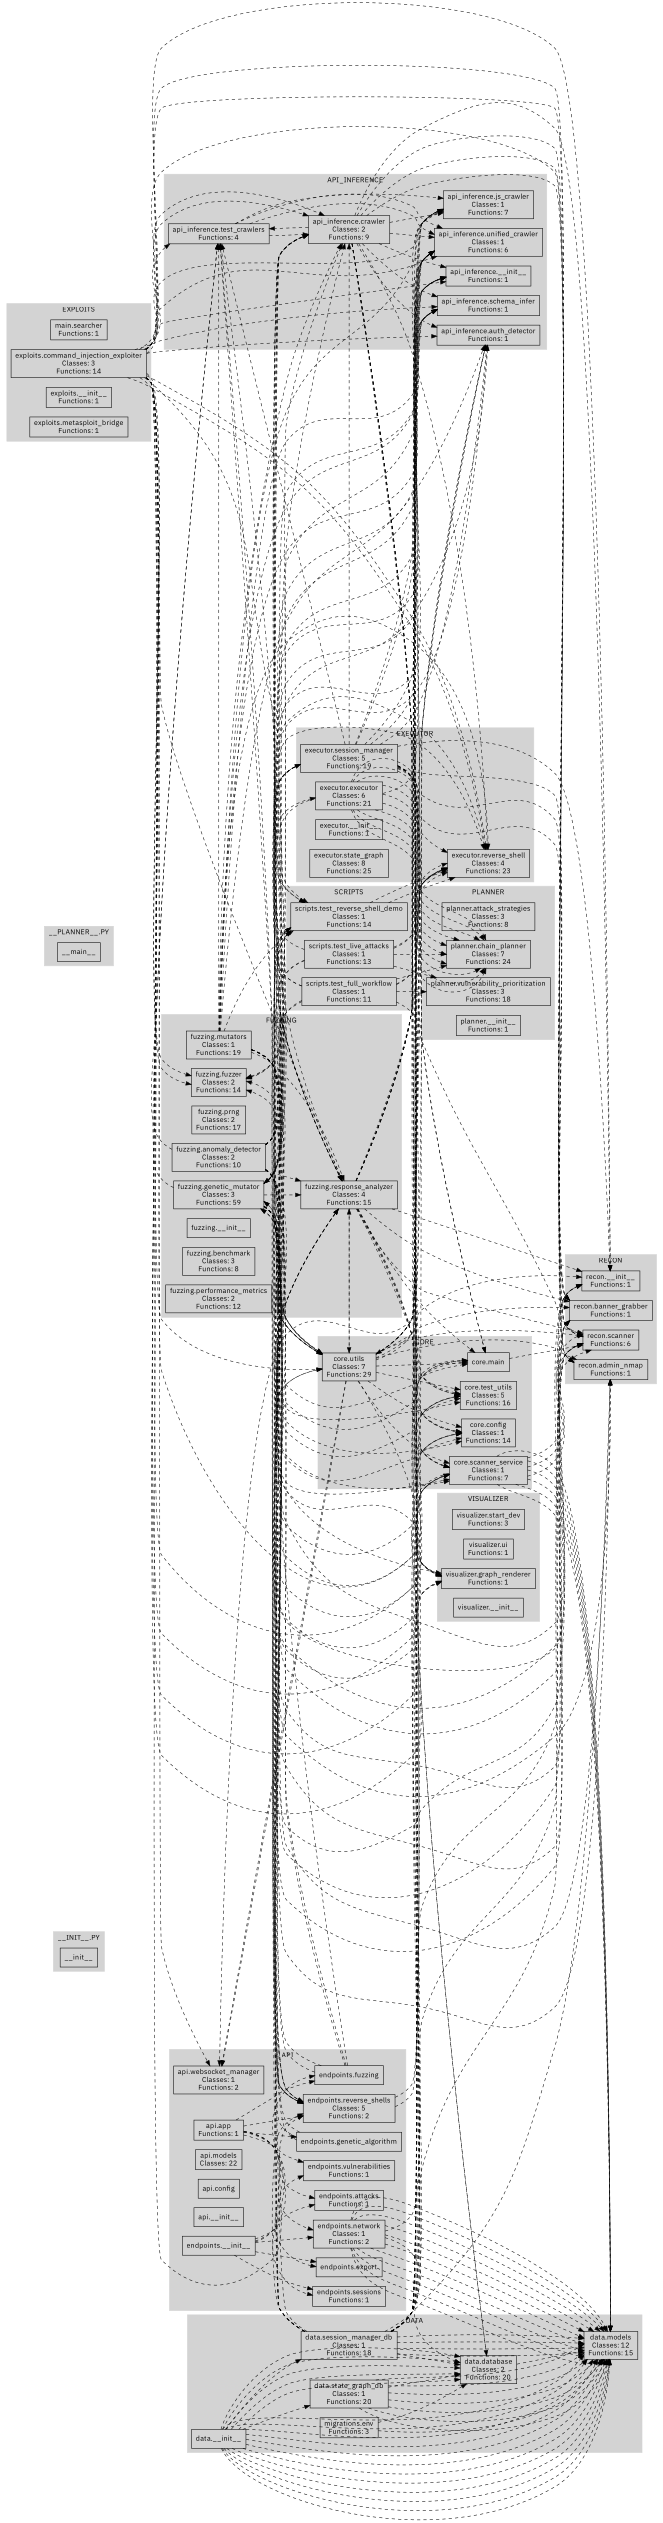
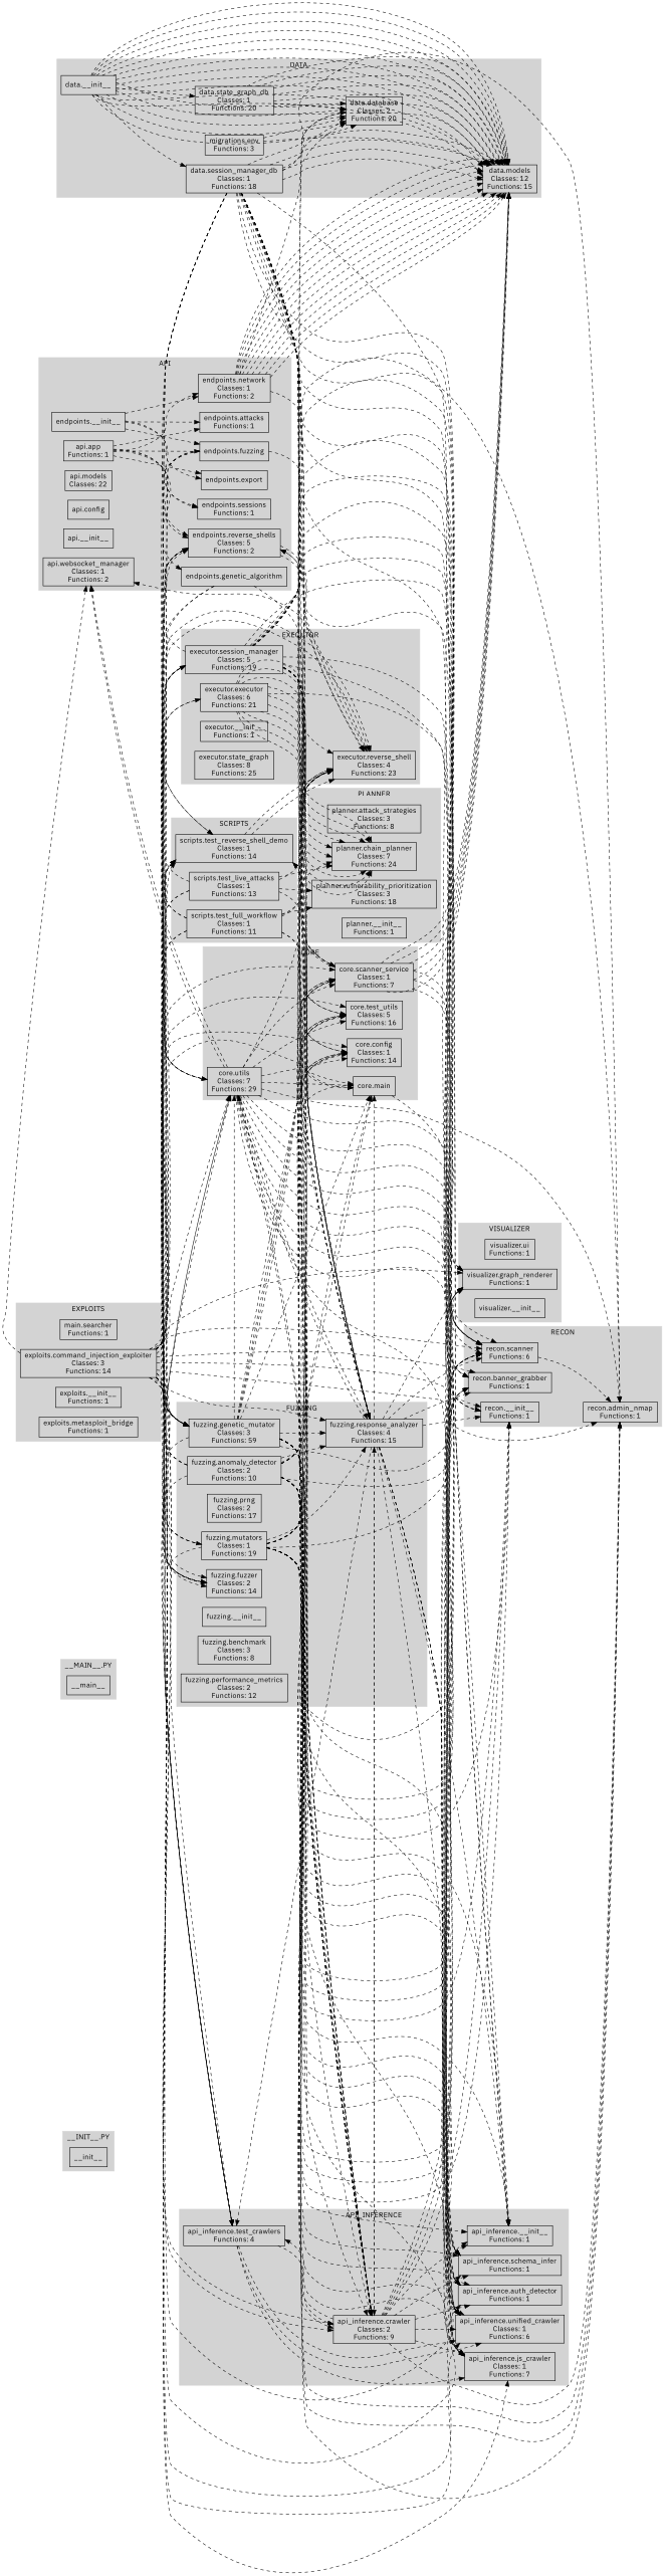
  digraph {
    fontname="IBM Plex Sans"
    rankdir=LR
    node [fontname="IBM Plex Sans" shape=box]
    edge [fontname="IBM Plex Sans" style=dashed]
    n1 [label="__init__\n"]
    n2 [label="__main__\n"]
    n3 [label="executor.executor\nClasses: 6\nFunctions: 21"]
    n4 [label="executor.session_manager\nClasses: 5\nFunctions: 19"]
    n5 [label="executor.reverse_shell\nClasses: 4\nFunctions: 23"]
    n6 [label="executor.__init__\nFunctions: 1"]
    n7 [label="executor.state_graph\nClasses: 8\nFunctions: 25"]
-   n8 [label="visualizer.start_dev\nFunctions: 3"]
    n9 [label="visualizer.ui\nFunctions: 1"]
    n10 [label="visualizer.graph_renderer\nFunctions: 1"]
    n11 [label="visualizer.__init__\n"]
    n12 [label="planner.attack_strategies\nClasses: 3\nFunctions: 8"]
    n13 [label="planner.chain_planner\nClasses: 7\nFunctions: 24"]
    n14 [label="planner.vulnerability_prioritization\nClasses: 3\nFunctions: 18"]
    n15 [label="planner.__init__\nFunctions: 1"]
    n16 [label="data.database\nClasses: 2\nFunctions: 20"]
    n17 [label="data.session_manager_db\nClasses: 1\nFunctions: 18"]
    n18 [label="data.state_graph_db\nClasses: 1\nFunctions: 20"]
    n19 [label="data.models\nClasses: 12\nFunctions: 15"]
    n20 [label="data.__init__\n"]
    n21 [label="migrations.env\nFunctions: 3"]
    n22 [label="main.searcher\nFunctions: 1"]
    n23 [label="exploits.command_injection_exploiter\nClasses: 3\nFunctions: 14"]
    n24 [label="exploits.__init__\nFunctions: 1"]
    n25 [label="exploits.metasploit_bridge\nFunctions: 1"]
    n26 [label="scripts.test_live_attacks\nClasses: 1\nFunctions: 13"]
    n27 [label="scripts.test_full_workflow\nClasses: 1\nFunctions: 11"]
    n28 [label="scripts.test_reverse_shell_demo\nClasses: 1\nFunctions: 14"]
    n29 [label="core.scanner_service\nClasses: 1\nFunctions: 7"]
    n30 [label="core.config\nClasses: 1\nFunctions: 14"]
    n31 [label="core.test_utils\nClasses: 5\nFunctions: 16"]
    n32 [label="core.utils\nClasses: 7\nFunctions: 29"]
    n33 [label="core.main\n"]
    n34 [label="recon.banner_grabber\nFunctions: 1"]
    n35 [label="recon.admin_nmap\nFunctions: 1"]
    n36 [label="recon.scanner\nFunctions: 6"]
    n37 [label="recon.__init__\nFunctions: 1"]
    n38 [label="api.app\nFunctions: 1"]
    n39 [label="api.websocket_manager\nClasses: 1\nFunctions: 2"]
    n40 [label="api.models\nClasses: 22\n"]
    n41 [label="api.config\n"]
    n42 [label="api.__init__\n"]
    n43 [label="endpoints.attacks\nFunctions: 1"]
    n44 [label="endpoints.fuzzing\n"]
-   n45 [label="endpoints.vulnerabilities\nFunctions: 1"]
    n46 [label="endpoints.genetic_algorithm\n"]
    n47 [label="endpoints.reverse_shells\nClasses: 5\nFunctions: 2"]
    n48 [label="endpoints.__init__\n"]
    n49 [label="endpoints.sessions\nFunctions: 1"]
    n50 [label="endpoints.export\n"]
    n51 [label="endpoints.network\nClasses: 1\nFunctions: 2"]
    n52 [label="api_inference.unified_crawler\nClasses: 1\nFunctions: 6"]
    n53 [label="api_inference.test_crawlers\nFunctions: 4"]
    n54 [label="api_inference.schema_infer\nFunctions: 1"]
    n55 [label="api_inference.auth_detector\nFunctions: 1"]
    n56 [label="api_inference.js_crawler\nClasses: 1\nFunctions: 7"]
    n57 [label="api_inference.__init__\nFunctions: 1"]
    n58 [label="api_inference.crawler\nClasses: 2\nFunctions: 9"]
    n59 [label="fuzzing.genetic_mutator\nClasses: 3\nFunctions: 59"]
    n60 [label="fuzzing.anomaly_detector\nClasses: 2\nFunctions: 10"]
    n61 [label="fuzzing.response_analyzer\nClasses: 4\nFunctions: 15"]
    n62 [label="fuzzing.prng\nClasses: 2\nFunctions: 17"]
    n63 [label="fuzzing.mutators\nClasses: 1\nFunctions: 19"]
    n64 [label="fuzzing.fuzzer\nClasses: 2\nFunctions: 14"]
    n65 [label="fuzzing.__init__\n"]
    n66 [label="fuzzing.benchmark\nClasses: 3\nFunctions: 8"]
    n67 [label="fuzzing.performance_metrics\nClasses: 2\nFunctions: 12"]
    subgraph cluster_1 {
      color=lightgrey
      label="__INIT__.PY"
      style=filled
      n1
    }
    subgraph cluster_2 {
      color=lightgrey
-     label="__PLANNER__.PY"
+     label="__MAIN__.PY"
      style=filled
      n2
    }
    subgraph cluster_3 {
      color=lightgrey
      label=EXECUTOR
      style=filled
      n3
      n4
      n5
      n6
      n7
    }
    subgraph cluster_4 {
      color=lightgrey
      label=VISUALIZER
      style=filled
-     n8
      n9
      n10
      n11
    }
    subgraph cluster_5 {
      color=lightgrey
      label=PLANNER
      style=filled
      n12
      n13
      n14
      n15
    }
    subgraph cluster_6 {
      color=lightgrey
      label=DATA
      style=filled
      n16
      n17
      n18
      n19
      n20
      n21
    }
    subgraph cluster_7 {
      color=lightgrey
      label=EXPLOITS
      style=filled
      n22
      n23
      n24
      n25
    }
    subgraph cluster_8 {
      color=lightgrey
      label=SCRIPTS
      style=filled
      n26
      n27
      n28
    }
    subgraph cluster_9 {
      color=lightgrey
      label=CORE
      style=filled
      n29
      n30
      n31
      n32
      n33
    }
    subgraph cluster_10 {
      color=lightgrey
      label=RECON
      style=filled
      n34
      n35
      n36
      n37
    }
    subgraph cluster_11 {
      color=lightgrey
      label=API
      style=filled
      n38
      n39
      n40
      n41
      n42
      n43
      n44
-     n45
      n46
      n47
      n48
      n49
      n50
      n51
    }
    subgraph cluster_12 {
      color=lightgrey
      label=API_INFERENCE
      style=filled
      n52
      n53
      n54
      n55
      n56
      n57
      n58
    }
    subgraph cluster_13 {
      color=lightgrey
      label=FUZZING
      style=filled
      n59
      n60
      n61
      n62
      n63
      n64
      n65
      n66
      n67
    }
    n3 -> n13
    n3 -> n13
    n3 -> n13
    n3 -> n13
    n3 -> n13
    n3 -> n13
    n3 -> n13
    n3 -> n13
    n3 -> n13
    n3 -> n13
    n3 -> n52
    n3 -> n64
    n4 -> n5
    n4 -> n10
    n4 -> n28
    n4 -> n29
    n4 -> n30
    n4 -> n31
    n4 -> n32
    n4 -> n33
    n4 -> n34
    n4 -> n35
    n4 -> n36
    n4 -> n37
    n4 -> n47
    n4 -> n52
    n4 -> n53
    n4 -> n54
    n4 -> n55
    n4 -> n56
    n4 -> n57
    n4 -> n58
    n4 -> n61
    n5 -> n39
    n16 -> n19
    n16 -> n33
    n17 -> n5
    n17 -> n10
    n17 -> n16
    n17 -> n19
    n17 -> n19
    n17 -> n19
    n17 -> n19
    n17 -> n28
    n17 -> n29
    n17 -> n30
    n17 -> n31
    n17 -> n32
    n17 -> n34
    n17 -> n35
    n17 -> n36
    n17 -> n37
    n17 -> n47
    n17 -> n52
    n17 -> n53
    n17 -> n54
    n17 -> n55
    n17 -> n56
    n17 -> n57
    n17 -> n58
    n17 -> n61
    n18 -> n16
    n18 -> n19
    n18 -> n19
    n18 -> n19
    n18 -> n19
    n18 -> n19
    n18 -> n19
    n18 -> n19
    n20 -> n16
    n20 -> n16
    n20 -> n16
    n20 -> n16
    n20 -> n16
    n20 -> n17
    n20 -> n18
    n20 -> n19
    n20 -> n19
    n20 -> n19
    n20 -> n19
    n20 -> n19
    n20 -> n19
    n20 -> n19
    n20 -> n19
    n20 -> n19
    n20 -> n19
    n20 -> n19
    n20 -> n19
    n21 -> n16
    n21 -> n19
    n23 -> n5
    n23 -> n5
    n23 -> n10
    n23 -> n28
    n23 -> n29
    n23 -> n30
    n23 -> n31
    n23 -> n32
    n23 -> n33
    n23 -> n34
    n23 -> n35
    n23 -> n36
    n23 -> n37
    n23 -> n39
    n23 -> n47
    n23 -> n52
    n23 -> n53
    n23 -> n54
    n23 -> n55
    n23 -> n56
    n23 -> n57
    n23 -> n58
    n23 -> n58
    n23 -> n61
    n23 -> n64
    n23 -> n64
    n26 -> n4
    n26 -> n5
    n26 -> n13
    n26 -> n14
    n26 -> n52
    n26 -> n59
    n26 -> n64
    n27 -> n3
    n27 -> n4
    n27 -> n5
    n27 -> n13
    n27 -> n14
    n27 -> n36
    n27 -> n52
    n27 -> n59
    n27 -> n64
    n28 -> n5
    n28 -> n5
    n29 -> n16
    n29 -> n19
    n29 -> n19
    n29 -> n19
    n29 -> n19
    n29 -> n19
    n29 -> n19
    n29 -> n36
    n29 -> n36
    n29 -> n36
    n32 -> n5
    n32 -> n10
    n32 -> n28
    n32 -> n29
    n32 -> n30
    n32 -> n31
    n32 -> n33
    n32 -> n34
    n32 -> n35
    n32 -> n36
    n32 -> n37
    n32 -> n39
    n32 -> n39
    n32 -> n47
    n32 -> n52
    n32 -> n53
    n32 -> n54
    n32 -> n55
-   n56 -> n32
+   n32 -> n56
    n32 -> n57
    n32 -> n58
    n32 -> n61
    n33 -> n36
+   n36 -> n35
    n38 -> n43
    n38 -> n44
-   n38 -> n45
    n38 -> n46
    n38 -> n47
    n38 -> n49
    n38 -> n50
    n38 -> n51
    n44 -> n59
    n44 -> n59
    n44 -> n61
    n44 -> n64
    n44 -> n64
    n46 -> n59
    n46 -> n59
    n46 -> n61
    n47 -> n5
    n47 -> n5
    n48 -> n43
    n48 -> n44
-   n48 -> n45
    n48 -> n49
    n48 -> n50
    n48 -> n51
    n51 -> n16
    n51 -> n19
    n51 -> n19
    n51 -> n19
    n51 -> n19
    n51 -> n19
    n51 -> n19
    n51 -> n19
    n51 -> n19
    n51 -> n19
    n51 -> n19
    n51 -> n19
    n51 -> n29
    n53 -> n52
    n53 -> n52
    n53 -> n56
    n53 -> n58
    n58 -> n5
    n58 -> n10
    n58 -> n28
    n58 -> n29
    n58 -> n30
    n58 -> n31
    n58 -> n32
    n58 -> n33
    n58 -> n34
    n58 -> n35
    n58 -> n36
    n58 -> n37
    n58 -> n47
    n58 -> n52
    n58 -> n53
    n58 -> n54
    n58 -> n55
    n58 -> n56
    n58 -> n57
    n58 -> n61
    n59 -> n5
    n59 -> n10
    n59 -> n28
    n59 -> n29
    n59 -> n30
    n59 -> n31
    n59 -> n32
    n59 -> n33
    n59 -> n34
    n59 -> n35
    n59 -> n36
    n59 -> n37
    n59 -> n47
    n59 -> n52
    n59 -> n53
    n59 -> n54
    n59 -> n55
    n59 -> n56
    n59 -> n57
    n59 -> n58
    n59 -> n61
    n60 -> n5
    n60 -> n10
    n60 -> n28
    n60 -> n29
    n60 -> n30
    n60 -> n31
    n60 -> n32
    n60 -> n33
    n60 -> n34
    n60 -> n35
    n60 -> n36
    n60 -> n37
    n60 -> n47
    n60 -> n52
    n60 -> n53
    n60 -> n54
    n60 -> n55
    n60 -> n56
    n60 -> n57
    n60 -> n58
    n60 -> n61
    n61 -> n5
    n61 -> n10
    n61 -> n28
    n61 -> n29
    n61 -> n30
    n61 -> n31
    n61 -> n32
    n61 -> n33
    n61 -> n34
    n61 -> n36
    n61 -> n37
    n61 -> n47
    n61 -> n52
    n61 -> n53
    n61 -> n54
    n61 -> n55
    n61 -> n56
    n61 -> n57
    n61 -> n58
    n63 -> n5
    n63 -> n10
    n63 -> n28
    n63 -> n29
    n63 -> n30
    n63 -> n31
    n63 -> n32
    n63 -> n33
    n63 -> n34
    n63 -> n35
    n63 -> n36
    n63 -> n37
-   n63 -> n47
+   n47 -> n63
    n63 -> n52
    n63 -> n53
    n63 -> n54
    n63 -> n55
    n63 -> n56
    n63 -> n57
    n63 -> n58
    n63 -> n61
  }
